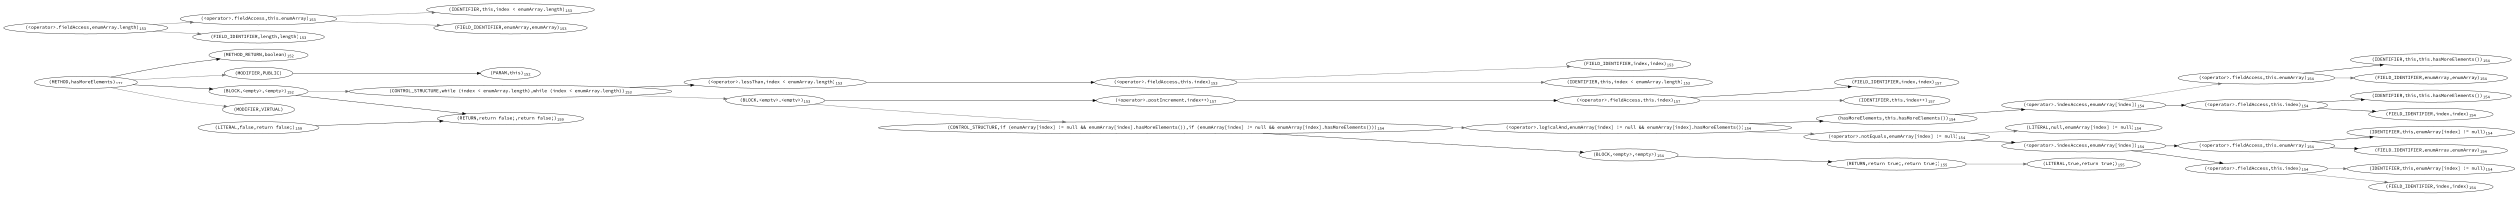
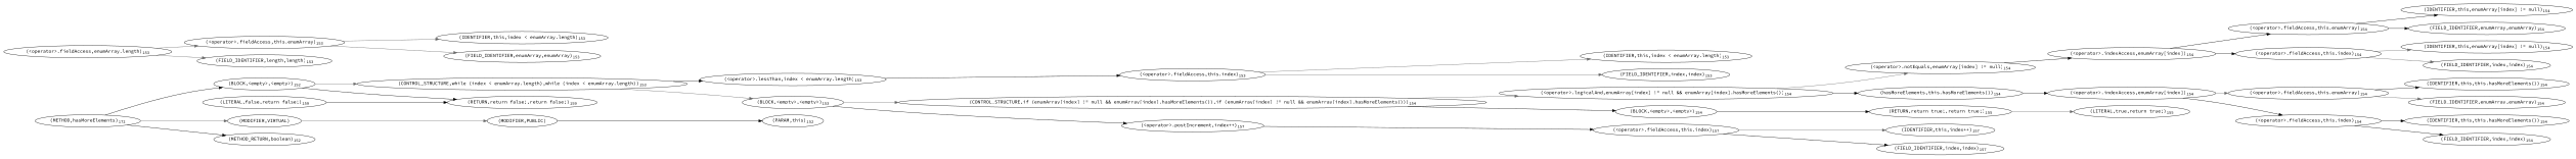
  digraph {
    fontname="Source Code Pro"
    rankdir=LR
    node [fontname="Source Code Pro"]
    edge [color=black fontname="Source Code Pro"]
    n1 [label=<(METHOD,hasMoreElements)<SUB>172</SUB>>]
    n2 [label=<(BLOCK,&lt;empty&gt;,&lt;empty&gt;)<SUB>152</SUB>>]
    n3 [label=<(MODIFIER,PUBLIC)>]
    n4 [label=<(MODIFIER,VIRTUAL)>]
    n5 [label=<(METHOD_RETURN,boolean)<SUB>152</SUB>>]
    n6 [label=<(PARAM,this)<SUB>152</SUB>>]
    n7 [label=<(CONTROL_STRUCTURE,while (index &lt; enumArray.length),while (index &lt; enumArray.length))<SUB>153</SUB>>]
    n8 [label=<(RETURN,return false;,return false;)<SUB>159</SUB>>]
    n9 [label=<(&lt;operator&gt;.lessThan,index &lt; enumArray.length)<SUB>153</SUB>>]
    n10 [label=<(BLOCK,&lt;empty&gt;,&lt;empty&gt;)<SUB>153</SUB>>]
    n11 [label=<(&lt;operator&gt;.fieldAccess,this.index)<SUB>153</SUB>>]
    n12 [label=<(CONTROL_STRUCTURE,if (enumArray[index] != null &amp;&amp; enumArray[index].hasMoreElements()),if (enumArray[index] != null &amp;&amp; enumArray[index].hasMoreElements()))<SUB>154</SUB>>]
    n13 [label=<(&lt;operator&gt;.postIncrement,index++)<SUB>157</SUB>>]
    n14 [label=<(IDENTIFIER,this,index &lt; enumArray.length)<SUB>153</SUB>>]
    n15 [label=<(FIELD_IDENTIFIER,index,index)<SUB>153</SUB>>]
    n16 [label=<(&lt;operator&gt;.fieldAccess,enumArray.length)<SUB>153</SUB>>]
    n17 [label=<(&lt;operator&gt;.fieldAccess,this.enumArray)<SUB>153</SUB>>]
    n18 [label=<(FIELD_IDENTIFIER,length,length)<SUB>153</SUB>>]
    n19 [label=<(IDENTIFIER,this,index &lt; enumArray.length)<SUB>153</SUB>>]
    n20 [label=<(FIELD_IDENTIFIER,enumArray,enumArray)<SUB>153</SUB>>]
    n21 [label=<(&lt;operator&gt;.logicalAnd,enumArray[index] != null &amp;&amp; enumArray[index].hasMoreElements())<SUB>154</SUB>>]
    n22 [label=<(BLOCK,&lt;empty&gt;,&lt;empty&gt;)<SUB>154</SUB>>]
    n23 [label=<(&lt;operator&gt;.fieldAccess,this.index)<SUB>157</SUB>>]
    n24 [label=<(&lt;operator&gt;.notEquals,enumArray[index] != null)<SUB>154</SUB>>]
    n25 [label=<(hasMoreElements,this.hasMoreElements())<SUB>154</SUB>>]
    n26 [label=<(RETURN,return true;,return true;)<SUB>155</SUB>>]
    n27 [label=<(&lt;operator&gt;.indexAccess,enumArray[index])<SUB>154</SUB>>]
-   n28 [label=<(LITERAL,null,enumArray[index] != null)<SUB>154</SUB>>]
    n29 [label=<(&lt;operator&gt;.indexAccess,enumArray[index])<SUB>154</SUB>>]
    n30 [label=<(&lt;operator&gt;.fieldAccess,this.enumArray)<SUB>154</SUB>>]
    n31 [label=<(&lt;operator&gt;.fieldAccess,this.index)<SUB>154</SUB>>]
    n32 [label=<(IDENTIFIER,this,enumArray[index] != null)<SUB>154</SUB>>]
    n33 [label=<(FIELD_IDENTIFIER,enumArray,enumArray)<SUB>154</SUB>>]
    n34 [label=<(IDENTIFIER,this,enumArray[index] != null)<SUB>154</SUB>>]
    n35 [label=<(FIELD_IDENTIFIER,index,index)<SUB>154</SUB>>]
    n36 [label=<(&lt;operator&gt;.fieldAccess,this.enumArray)<SUB>154</SUB>>]
    n37 [label=<(&lt;operator&gt;.fieldAccess,this.index)<SUB>154</SUB>>]
    n38 [label=<(IDENTIFIER,this,this.hasMoreElements())<SUB>154</SUB>>]
    n39 [label=<(FIELD_IDENTIFIER,enumArray,enumArray)<SUB>154</SUB>>]
    n40 [label=<(IDENTIFIER,this,this.hasMoreElements())<SUB>154</SUB>>]
    n41 [label=<(FIELD_IDENTIFIER,index,index)<SUB>154</SUB>>]
    n42 [label=<(LITERAL,true,return true;)<SUB>155</SUB>>]
    n43 [label=<(IDENTIFIER,this,index++)<SUB>157</SUB>>]
    n44 [label=<(FIELD_IDENTIFIER,index,index)<SUB>157</SUB>>]
    n45 [label=<(LITERAL,false,return false;)<SUB>159</SUB>>]
    n1 -> n2
-   n1 -> n3 [color=gray40]
+   n4 -> n3 [color=gray40]
    n1 -> n4 [color=gray40]
    n1 -> n5
    n2 -> n7 [color=gray40]
    n2 -> n8
    n3 -> n6
    n7 -> n9
    n7 -> n10 [color=gray40]
    n9 -> n11
    n10 -> n12 [color=gray40]
    n10 -> n13
    n11 -> n14 [color=gray40]
    n11 -> n15 [color=gray40]
    n12 -> n21 [color=gray40]
    n12 -> n22
    n13 -> n23
    n16 -> n17 [color=gray40]
    n16 -> n18 [color=gray40]
    n17 -> n19 [color=gray40]
    n17 -> n20 [color=gray40]
    n21 -> n24 [color=gray40]
    n21 -> n25
    n22 -> n26
    n23 -> n43 [color=gray40]
    n23 -> n44
    n24 -> n27
-   n24 -> n28 [color=gray40]
    n25 -> n29
    n26 -> n42 [color=gray40]
    n27 -> n30
    n27 -> n31
    n29 -> n36 [color=gray40]
    n29 -> n37
    n30 -> n32
    n30 -> n33
    n31 -> n34 [color=gray40]
    n31 -> n35 [color=gray40]
    n36 -> n38
    n36 -> n39 [color=gray40]
    n37 -> n40
    n37 -> n41
    n45 -> n8
  }
